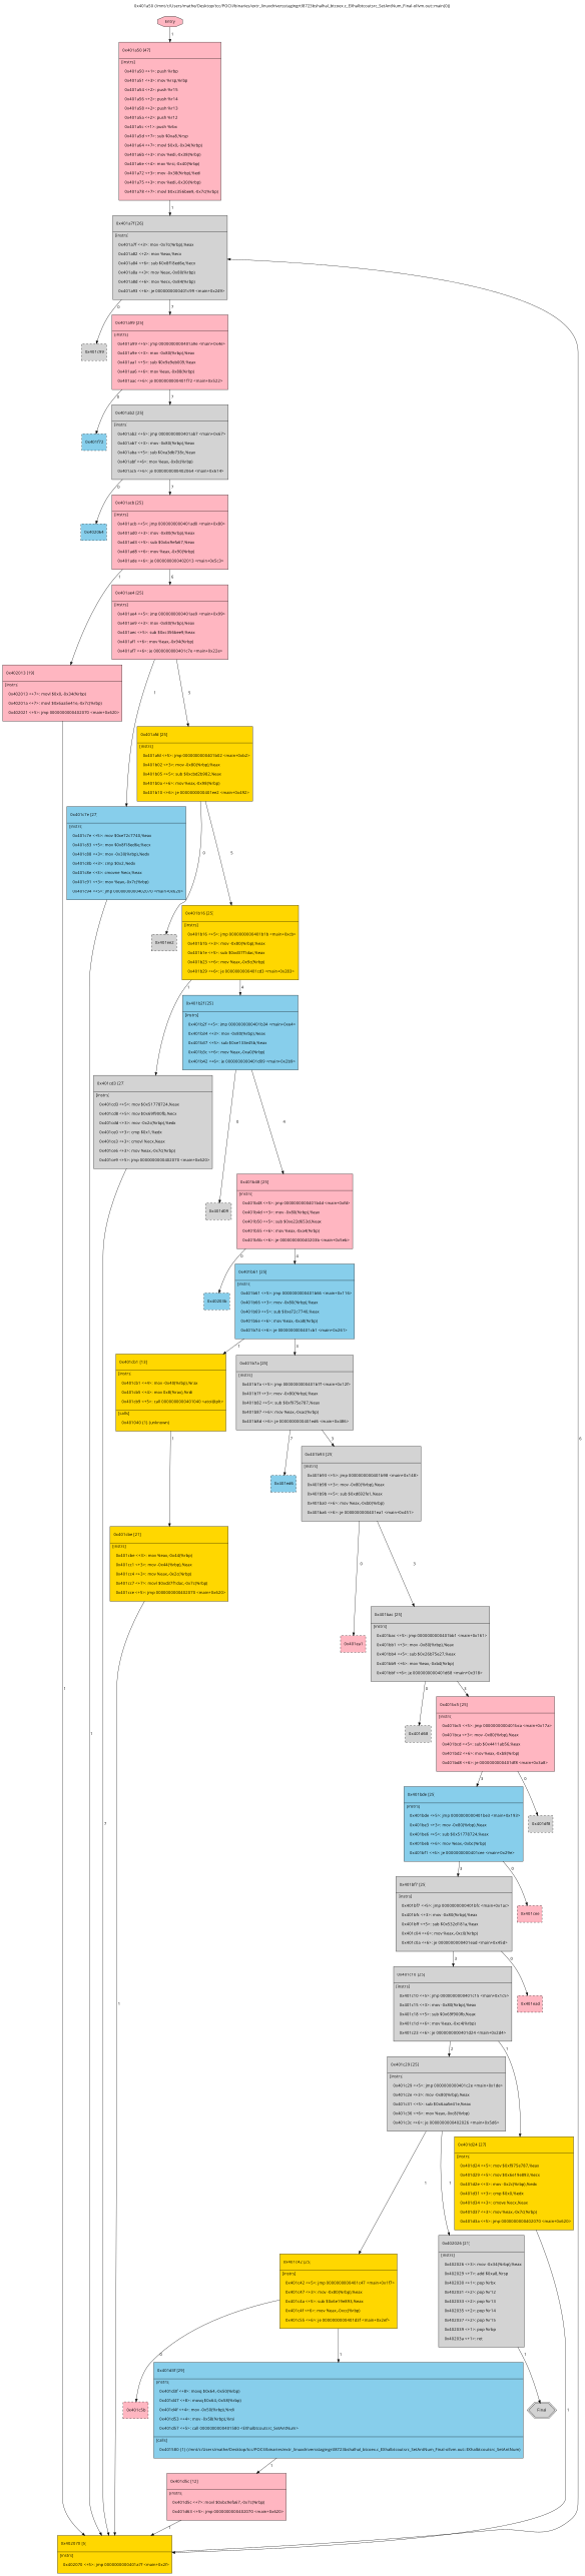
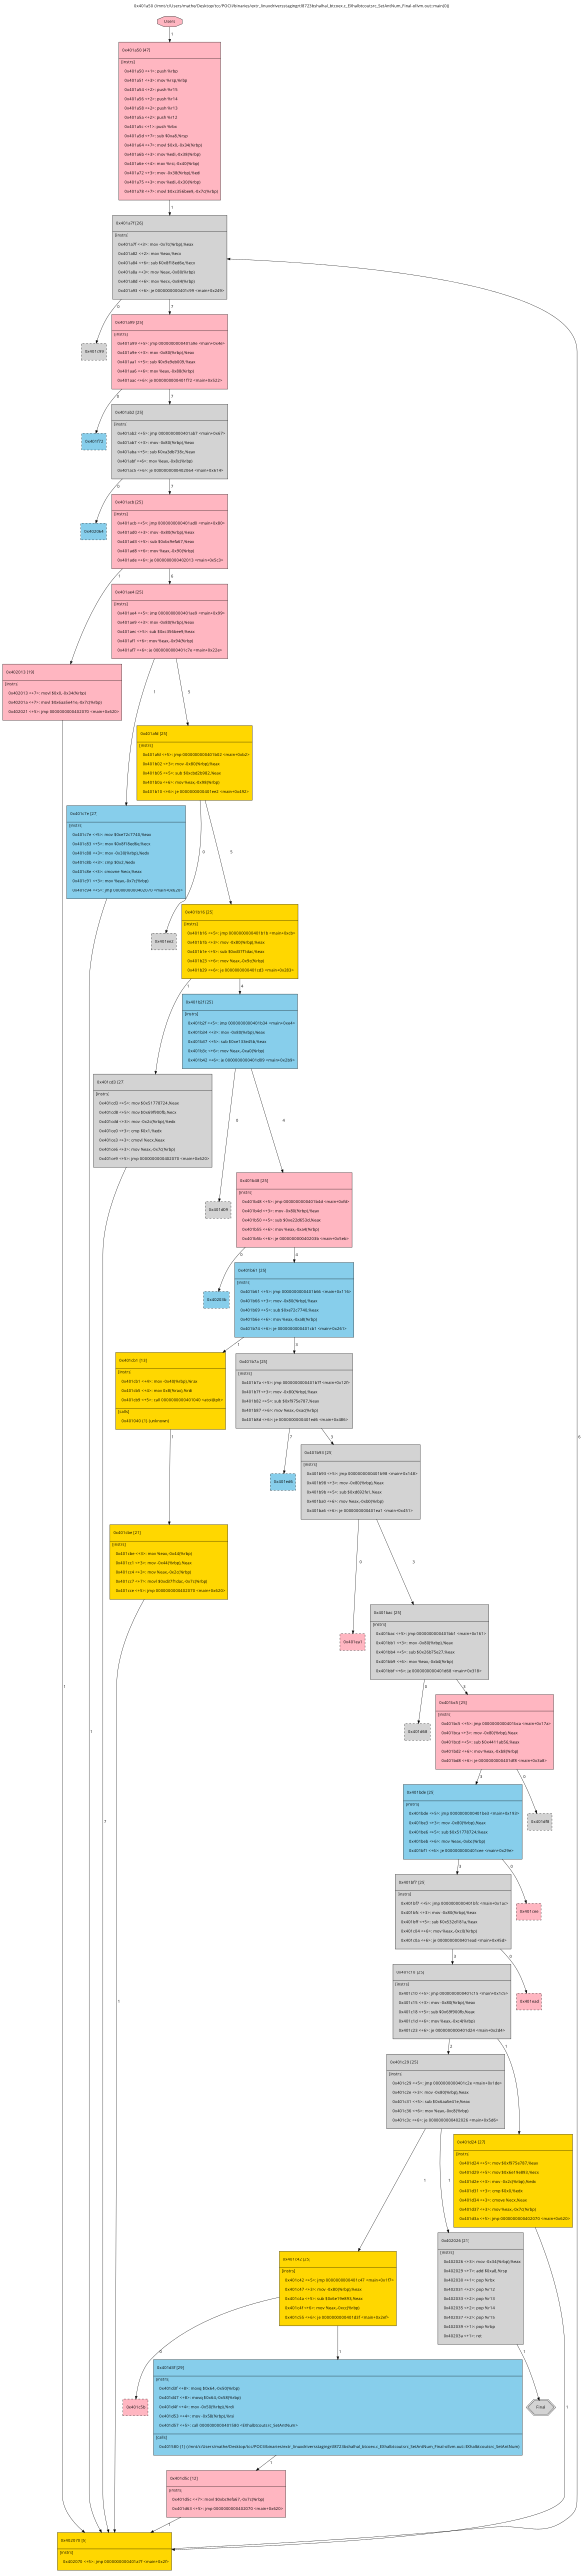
  digraph {
    fontname="Open Sans"
    label="0x401a50 (/mnt/c/Users/mathe/Desktop/tcc/POCII/binaries/extr_linuxdriversstagingrtl8723bshalhal_btcoex.c_EXhalbtcoutsrc_SetAntNum_Final-ollvm.out::main(0))"
    labelloc=t
    node [fillcolor=lightgrey fontname="Open Sans" shape=record style=filled]
    edge [fontname="Open Sans"]
-   Entry [fillcolor=lightpink height=0.3 shape=octagon width=0.3]
+   Entry [fillcolor=lightpink height=0.3 shape=octagon width=0.3 label=Users]
    n2 [fillcolor=lightpink label="{\n     0x401a50 [47]\l\n     | [instrs]\l\n     &nbsp;&nbsp;0x401a50 \<+1\>: push %rbp\l\n     &nbsp;&nbsp;0x401a51 \<+3\>: mov %rsp,%rbp\l\n     &nbsp;&nbsp;0x401a54 \<+2\>: push %r15\l\n     &nbsp;&nbsp;0x401a56 \<+2\>: push %r14\l\n     &nbsp;&nbsp;0x401a58 \<+2\>: push %r13\l\n     &nbsp;&nbsp;0x401a5a \<+2\>: push %r12\l\n     &nbsp;&nbsp;0x401a5c \<+1\>: push %rbx\l\n     &nbsp;&nbsp;0x401a5d \<+7\>: sub $0xa8,%rsp\l\n     &nbsp;&nbsp;0x401a64 \<+7\>: movl $0x0,-0x34(%rbp)\l\n     &nbsp;&nbsp;0x401a6b \<+3\>: mov %edi,-0x38(%rbp)\l\n     &nbsp;&nbsp;0x401a6e \<+4\>: mov %rsi,-0x40(%rbp)\l\n     &nbsp;&nbsp;0x401a72 \<+3\>: mov -0x38(%rbp),%edi\l\n     &nbsp;&nbsp;0x401a75 \<+3\>: mov %edi,-0x30(%rbp)\l\n     &nbsp;&nbsp;0x401a78 \<+7\>: movl $0xc356bee9,-0x7c(%rbp)\l\n  }"]
    n3 [label="{\n     0x401a7f [26]\l\n     | [instrs]\l\n     &nbsp;&nbsp;0x401a7f \<+3\>: mov -0x7c(%rbp),%eax\l\n     &nbsp;&nbsp;0x401a82 \<+2\>: mov %eax,%ecx\l\n     &nbsp;&nbsp;0x401a84 \<+6\>: sub $0x8f18ed6e,%ecx\l\n     &nbsp;&nbsp;0x401a8a \<+3\>: mov %eax,-0x80(%rbp)\l\n     &nbsp;&nbsp;0x401a8d \<+6\>: mov %ecx,-0x84(%rbp)\l\n     &nbsp;&nbsp;0x401a93 \<+6\>: je 0000000000401c99 \<main+0x249\>\l\n  }"]
    n4 [label="{\n     0x401c99\l\n  }" style="dashed,filled"]
    n5 [fillcolor=lightpink label="{\n     0x401a99 [25]\l\n     | [instrs]\l\n     &nbsp;&nbsp;0x401a99 \<+5\>: jmp 0000000000401a9e \<main+0x4e\>\l\n     &nbsp;&nbsp;0x401a9e \<+3\>: mov -0x80(%rbp),%eax\l\n     &nbsp;&nbsp;0x401aa1 \<+5\>: sub $0x9e9eb009,%eax\l\n     &nbsp;&nbsp;0x401aa6 \<+6\>: mov %eax,-0x88(%rbp)\l\n     &nbsp;&nbsp;0x401aac \<+6\>: je 0000000000401f72 \<main+0x522\>\l\n  }"]
    n6 [fillcolor=skyblue label="{\n     0x401f72\l\n  }" style="dashed,filled"]
    n7 [label="{\n     0x401ab2 [25]\l\n     | [instrs]\l\n     &nbsp;&nbsp;0x401ab2 \<+5\>: jmp 0000000000401ab7 \<main+0x67\>\l\n     &nbsp;&nbsp;0x401ab7 \<+3\>: mov -0x80(%rbp),%eax\l\n     &nbsp;&nbsp;0x401aba \<+5\>: sub $0xa3db738c,%eax\l\n     &nbsp;&nbsp;0x401abf \<+6\>: mov %eax,-0x8c(%rbp)\l\n     &nbsp;&nbsp;0x401ac5 \<+6\>: je 0000000000402064 \<main+0x614\>\l\n  }"]
    n8 [fillcolor=skyblue label="{\n     0x402064\l\n  }" style="dashed,filled"]
    n9 [fillcolor=lightpink label="{\n     0x401acb [25]\l\n     | [instrs]\l\n     &nbsp;&nbsp;0x401acb \<+5\>: jmp 0000000000401ad0 \<main+0x80\>\l\n     &nbsp;&nbsp;0x401ad0 \<+3\>: mov -0x80(%rbp),%eax\l\n     &nbsp;&nbsp;0x401ad3 \<+5\>: sub $0xbc9efa67,%eax\l\n     &nbsp;&nbsp;0x401ad8 \<+6\>: mov %eax,-0x90(%rbp)\l\n     &nbsp;&nbsp;0x401ade \<+6\>: je 0000000000402013 \<main+0x5c3\>\l\n  }"]
    n10 [height=0.3 label=Final peripheries=2 shape=hexagon width=0.3]
    n11 [fillcolor=lightpink label="{\n     0x402013 [19]\l\n     | [instrs]\l\n     &nbsp;&nbsp;0x402013 \<+7\>: movl $0x0,-0x34(%rbp)\l\n     &nbsp;&nbsp;0x40201a \<+7\>: movl $0x6aa5e41e,-0x7c(%rbp)\l\n     &nbsp;&nbsp;0x402021 \<+5\>: jmp 0000000000402070 \<main+0x620\>\l\n  }"]
    n12 [fillcolor=lightpink label="{\n     0x401ae4 [25]\l\n     | [instrs]\l\n     &nbsp;&nbsp;0x401ae4 \<+5\>: jmp 0000000000401ae9 \<main+0x99\>\l\n     &nbsp;&nbsp;0x401ae9 \<+3\>: mov -0x80(%rbp),%eax\l\n     &nbsp;&nbsp;0x401aec \<+5\>: sub $0xc356bee9,%eax\l\n     &nbsp;&nbsp;0x401af1 \<+6\>: mov %eax,-0x94(%rbp)\l\n     &nbsp;&nbsp;0x401af7 \<+6\>: je 0000000000401c7e \<main+0x22e\>\l\n  }"]
    n13 [fillcolor=lightpink label="{\n     0x401d5c [12]\l\n     | [instrs]\l\n     &nbsp;&nbsp;0x401d5c \<+7\>: movl $0xbc9efa67,-0x7c(%rbp)\l\n     &nbsp;&nbsp;0x401d63 \<+5\>: jmp 0000000000402070 \<main+0x620\>\l\n  }"]
    n14 [fillcolor=gold label="{\n     0x402070 [5]\l\n     | [instrs]\l\n     &nbsp;&nbsp;0x402070 \<+5\>: jmp 0000000000401a7f \<main+0x2f\>\l\n  }"]
    n15 [fillcolor=skyblue label="{\n     0x401c7e [27]\l\n     | [instrs]\l\n     &nbsp;&nbsp;0x401c7e \<+5\>: mov $0xe72c7740,%eax\l\n     &nbsp;&nbsp;0x401c83 \<+5\>: mov $0x8f18ed6e,%ecx\l\n     &nbsp;&nbsp;0x401c88 \<+3\>: mov -0x30(%rbp),%edx\l\n     &nbsp;&nbsp;0x401c8b \<+3\>: cmp $0x2,%edx\l\n     &nbsp;&nbsp;0x401c8e \<+3\>: cmovne %ecx,%eax\l\n     &nbsp;&nbsp;0x401c91 \<+3\>: mov %eax,-0x7c(%rbp)\l\n     &nbsp;&nbsp;0x401c94 \<+5\>: jmp 0000000000402070 \<main+0x620\>\l\n  }"]
    n16 [fillcolor=gold label="{\n     0x401afd [25]\l\n     | [instrs]\l\n     &nbsp;&nbsp;0x401afd \<+5\>: jmp 0000000000401b02 \<main+0xb2\>\l\n     &nbsp;&nbsp;0x401b02 \<+3\>: mov -0x80(%rbp),%eax\l\n     &nbsp;&nbsp;0x401b05 \<+5\>: sub $0xcbd2b982,%eax\l\n     &nbsp;&nbsp;0x401b0a \<+6\>: mov %eax,-0x98(%rbp)\l\n     &nbsp;&nbsp;0x401b10 \<+6\>: je 0000000000401ee2 \<main+0x492\>\l\n  }"]
    n17 [fillcolor=lightpink label="{\n     0x401c5b\l\n  }" style="dashed,filled"]
    n18 [label="{\n     0x401ee2\l\n  }" style="dashed,filled"]
    n19 [fillcolor=gold label="{\n     0x401b16 [25]\l\n     | [instrs]\l\n     &nbsp;&nbsp;0x401b16 \<+5\>: jmp 0000000000401b1b \<main+0xcb\>\l\n     &nbsp;&nbsp;0x401b1b \<+3\>: mov -0x80(%rbp),%eax\l\n     &nbsp;&nbsp;0x401b1e \<+5\>: sub $0xd37f1dac,%eax\l\n     &nbsp;&nbsp;0x401b23 \<+6\>: mov %eax,-0x9c(%rbp)\l\n     &nbsp;&nbsp;0x401b29 \<+6\>: je 0000000000401cd3 \<main+0x283\>\l\n  }"]
    n20 [fillcolor=skyblue label="{\n     0x401d3f [29]\l\n     | [instrs]\l\n     &nbsp;&nbsp;0x401d3f \<+8\>: movq $0x64,-0x50(%rbp)\l\n     &nbsp;&nbsp;0x401d47 \<+8\>: movq $0x64,-0x58(%rbp)\l\n     &nbsp;&nbsp;0x401d4f \<+4\>: mov -0x50(%rbp),%rdi\l\n     &nbsp;&nbsp;0x401d53 \<+4\>: mov -0x58(%rbp),%rsi\l\n     &nbsp;&nbsp;0x401d57 \<+5\>: call 0000000000401580 \<EXhalbtcoutsrc_SetAntNum\>\l\n     | [calls]\l\n     &nbsp;&nbsp;0x401580 \{1\} (/mnt/c/Users/mathe/Desktop/tcc/POCII/binaries/extr_linuxdriversstagingrtl8723bshalhal_btcoex.c_EXhalbtcoutsrc_SetAntNum_Final-ollvm.out::EXhalbtcoutsrc_SetAntNum)\l\n  }"]
    n21 [label="{\n     0x401cd3 [27]\l\n     | [instrs]\l\n     &nbsp;&nbsp;0x401cd3 \<+5\>: mov $0x51778724,%eax\l\n     &nbsp;&nbsp;0x401cd8 \<+5\>: mov $0x69f900fb,%ecx\l\n     &nbsp;&nbsp;0x401cdd \<+3\>: mov -0x2c(%rbp),%edx\l\n     &nbsp;&nbsp;0x401ce0 \<+3\>: cmp $0x1,%edx\l\n     &nbsp;&nbsp;0x401ce3 \<+3\>: cmovl %ecx,%eax\l\n     &nbsp;&nbsp;0x401ce6 \<+3\>: mov %eax,-0x7c(%rbp)\l\n     &nbsp;&nbsp;0x401ce9 \<+5\>: jmp 0000000000402070 \<main+0x620\>\l\n  }"]
    n22 [fillcolor=skyblue label="{\n     0x401b2f [25]\l\n     | [instrs]\l\n     &nbsp;&nbsp;0x401b2f \<+5\>: jmp 0000000000401b34 \<main+0xe4\>\l\n     &nbsp;&nbsp;0x401b34 \<+3\>: mov -0x80(%rbp),%eax\l\n     &nbsp;&nbsp;0x401b37 \<+5\>: sub $0xe133e45b,%eax\l\n     &nbsp;&nbsp;0x401b3c \<+6\>: mov %eax,-0xa0(%rbp)\l\n     &nbsp;&nbsp;0x401b42 \<+6\>: je 0000000000401d09 \<main+0x2b9\>\l\n  }"]
    n23 [fillcolor=gold label="{\n     0x401c42 [25]\l\n     | [instrs]\l\n     &nbsp;&nbsp;0x401c42 \<+5\>: jmp 0000000000401c47 \<main+0x1f7\>\l\n     &nbsp;&nbsp;0x401c47 \<+3\>: mov -0x80(%rbp),%eax\l\n     &nbsp;&nbsp;0x401c4a \<+5\>: sub $0x6e19e893,%eax\l\n     &nbsp;&nbsp;0x401c4f \<+6\>: mov %eax,-0xcc(%rbp)\l\n     &nbsp;&nbsp;0x401c55 \<+6\>: je 0000000000401d3f \<main+0x2ef\>\l\n  }"]
    n24 [label="{\n     0x401d09\l\n  }" style="dashed,filled"]
    n25 [fillcolor=lightpink label="{\n     0x401b48 [25]\l\n     | [instrs]\l\n     &nbsp;&nbsp;0x401b48 \<+5\>: jmp 0000000000401b4d \<main+0xfd\>\l\n     &nbsp;&nbsp;0x401b4d \<+3\>: mov -0x80(%rbp),%eax\l\n     &nbsp;&nbsp;0x401b50 \<+5\>: sub $0xe22d653d,%eax\l\n     &nbsp;&nbsp;0x401b55 \<+6\>: mov %eax,-0xa4(%rbp)\l\n     &nbsp;&nbsp;0x401b5b \<+6\>: je 000000000040203b \<main+0x5eb\>\l\n  }"]
    n26 [label="{\n     0x402026 [21]\l\n     | [instrs]\l\n     &nbsp;&nbsp;0x402026 \<+3\>: mov -0x34(%rbp),%eax\l\n     &nbsp;&nbsp;0x402029 \<+7\>: add $0xa8,%rsp\l\n     &nbsp;&nbsp;0x402030 \<+1\>: pop %rbx\l\n     &nbsp;&nbsp;0x402031 \<+2\>: pop %r12\l\n     &nbsp;&nbsp;0x402033 \<+2\>: pop %r13\l\n     &nbsp;&nbsp;0x402035 \<+2\>: pop %r14\l\n     &nbsp;&nbsp;0x402037 \<+2\>: pop %r15\l\n     &nbsp;&nbsp;0x402039 \<+1\>: pop %rbp\l\n     &nbsp;&nbsp;0x40203a \<+1\>: ret\l\n  }"]
    n27 [fillcolor=skyblue label="{\n     0x40203b\l\n  }" style="dashed,filled"]
    n28 [fillcolor=skyblue label="{\n     0x401b61 [25]\l\n     | [instrs]\l\n     &nbsp;&nbsp;0x401b61 \<+5\>: jmp 0000000000401b66 \<main+0x116\>\l\n     &nbsp;&nbsp;0x401b66 \<+3\>: mov -0x80(%rbp),%eax\l\n     &nbsp;&nbsp;0x401b69 \<+5\>: sub $0xe72c7740,%eax\l\n     &nbsp;&nbsp;0x401b6e \<+6\>: mov %eax,-0xa8(%rbp)\l\n     &nbsp;&nbsp;0x401b74 \<+6\>: je 0000000000401cb1 \<main+0x261\>\l\n  }"]
    n29 [label="{\n     0x401c29 [25]\l\n     | [instrs]\l\n     &nbsp;&nbsp;0x401c29 \<+5\>: jmp 0000000000401c2e \<main+0x1de\>\l\n     &nbsp;&nbsp;0x401c2e \<+3\>: mov -0x80(%rbp),%eax\l\n     &nbsp;&nbsp;0x401c31 \<+5\>: sub $0x6aa5e41e,%eax\l\n     &nbsp;&nbsp;0x401c36 \<+6\>: mov %eax,-0xc8(%rbp)\l\n     &nbsp;&nbsp;0x401c3c \<+6\>: je 0000000000402026 \<main+0x5d6\>\l\n  }"]
    n30 [fillcolor=gold label="{\n     0x401cb1 [13]\l\n     | [instrs]\l\n     &nbsp;&nbsp;0x401cb1 \<+4\>: mov -0x40(%rbp),%rax\l\n     &nbsp;&nbsp;0x401cb5 \<+4\>: mov 0x8(%rax),%rdi\l\n     &nbsp;&nbsp;0x401cb9 \<+5\>: call 0000000000401040 \<atoi@plt\>\l\n     | [calls]\l\n     &nbsp;&nbsp;0x401040 \{1\} (unknown)\l\n  }"]
    n31 [label="{\n     0x401b7a [25]\l\n     | [instrs]\l\n     &nbsp;&nbsp;0x401b7a \<+5\>: jmp 0000000000401b7f \<main+0x12f\>\l\n     &nbsp;&nbsp;0x401b7f \<+3\>: mov -0x80(%rbp),%eax\l\n     &nbsp;&nbsp;0x401b82 \<+5\>: sub $0xf975e787,%eax\l\n     &nbsp;&nbsp;0x401b87 \<+6\>: mov %eax,-0xac(%rbp)\l\n     &nbsp;&nbsp;0x401b8d \<+6\>: je 0000000000401ed6 \<main+0x486\>\l\n  }"]
    n32 [fillcolor=gold label="{\n     0x401d24 [27]\l\n     | [instrs]\l\n     &nbsp;&nbsp;0x401d24 \<+5\>: mov $0xf975e787,%eax\l\n     &nbsp;&nbsp;0x401d29 \<+5\>: mov $0x6e19e893,%ecx\l\n     &nbsp;&nbsp;0x401d2e \<+3\>: mov -0x2c(%rbp),%edx\l\n     &nbsp;&nbsp;0x401d31 \<+3\>: cmp $0x0,%edx\l\n     &nbsp;&nbsp;0x401d34 \<+3\>: cmove %ecx,%eax\l\n     &nbsp;&nbsp;0x401d37 \<+3\>: mov %eax,-0x7c(%rbp)\l\n     &nbsp;&nbsp;0x401d3a \<+5\>: jmp 0000000000402070 \<main+0x620\>\l\n  }"]
    n33 [fillcolor=gold label="{\n     0x401cbe [21]\l\n     | [instrs]\l\n     &nbsp;&nbsp;0x401cbe \<+3\>: mov %eax,-0x44(%rbp)\l\n     &nbsp;&nbsp;0x401cc1 \<+3\>: mov -0x44(%rbp),%eax\l\n     &nbsp;&nbsp;0x401cc4 \<+3\>: mov %eax,-0x2c(%rbp)\l\n     &nbsp;&nbsp;0x401cc7 \<+7\>: movl $0xd37f1dac,-0x7c(%rbp)\l\n     &nbsp;&nbsp;0x401cce \<+5\>: jmp 0000000000402070 \<main+0x620\>\l\n  }"]
    n34 [fillcolor=skyblue label="{\n     0x401ed6\l\n  }" style="dashed,filled"]
    n35 [label="{\n     0x401b93 [25]\l\n     | [instrs]\l\n     &nbsp;&nbsp;0x401b93 \<+5\>: jmp 0000000000401b98 \<main+0x148\>\l\n     &nbsp;&nbsp;0x401b98 \<+3\>: mov -0x80(%rbp),%eax\l\n     &nbsp;&nbsp;0x401b9b \<+5\>: sub $0xd692fe1,%eax\l\n     &nbsp;&nbsp;0x401ba0 \<+6\>: mov %eax,-0xb0(%rbp)\l\n     &nbsp;&nbsp;0x401ba6 \<+6\>: je 0000000000401ea1 \<main+0x451\>\l\n  }"]
    n36 [label="{\n     0x401c10 [25]\l\n     | [instrs]\l\n     &nbsp;&nbsp;0x401c10 \<+5\>: jmp 0000000000401c15 \<main+0x1c5\>\l\n     &nbsp;&nbsp;0x401c15 \<+3\>: mov -0x80(%rbp),%eax\l\n     &nbsp;&nbsp;0x401c18 \<+5\>: sub $0x69f900fb,%eax\l\n     &nbsp;&nbsp;0x401c1d \<+6\>: mov %eax,-0xc4(%rbp)\l\n     &nbsp;&nbsp;0x401c23 \<+6\>: je 0000000000401d24 \<main+0x2d4\>\l\n  }"]
    n37 [fillcolor=lightpink label="{\n     0x401ea1\l\n  }" style="dashed,filled"]
    n38 [label="{\n     0x401bac [25]\l\n     | [instrs]\l\n     &nbsp;&nbsp;0x401bac \<+5\>: jmp 0000000000401bb1 \<main+0x161\>\l\n     &nbsp;&nbsp;0x401bb1 \<+3\>: mov -0x80(%rbp),%eax\l\n     &nbsp;&nbsp;0x401bb4 \<+5\>: sub $0x26b75e27,%eax\l\n     &nbsp;&nbsp;0x401bb9 \<+6\>: mov %eax,-0xb4(%rbp)\l\n     &nbsp;&nbsp;0x401bbf \<+6\>: je 0000000000401d68 \<main+0x318\>\l\n  }"]
    n39 [fillcolor=lightpink label="{\n     0x401ead\l\n  }" style="dashed,filled"]
    n40 [label="{\n     0x401d68\l\n  }" style="dashed,filled"]
    n41 [fillcolor=lightpink label="{\n     0x401bc5 [25]\l\n     | [instrs]\l\n     &nbsp;&nbsp;0x401bc5 \<+5\>: jmp 0000000000401bca \<main+0x17a\>\l\n     &nbsp;&nbsp;0x401bca \<+3\>: mov -0x80(%rbp),%eax\l\n     &nbsp;&nbsp;0x401bcd \<+5\>: sub $0x4411ab56,%eax\l\n     &nbsp;&nbsp;0x401bd2 \<+6\>: mov %eax,-0xb8(%rbp)\l\n     &nbsp;&nbsp;0x401bd8 \<+6\>: je 0000000000401df8 \<main+0x3a8\>\l\n  }"]
    n42 [label="{\n     0x401bf7 [25]\l\n     | [instrs]\l\n     &nbsp;&nbsp;0x401bf7 \<+5\>: jmp 0000000000401bfc \<main+0x1ac\>\l\n     &nbsp;&nbsp;0x401bfc \<+3\>: mov -0x80(%rbp),%eax\l\n     &nbsp;&nbsp;0x401bff \<+5\>: sub $0x532d181a,%eax\l\n     &nbsp;&nbsp;0x401c04 \<+6\>: mov %eax,-0xc0(%rbp)\l\n     &nbsp;&nbsp;0x401c0a \<+6\>: je 0000000000401ead \<main+0x45d\>\l\n  }"]
    n43 [fillcolor=skyblue label="{\n     0x401bde [25]\l\n     | [instrs]\l\n     &nbsp;&nbsp;0x401bde \<+5\>: jmp 0000000000401be3 \<main+0x193\>\l\n     &nbsp;&nbsp;0x401be3 \<+3\>: mov -0x80(%rbp),%eax\l\n     &nbsp;&nbsp;0x401be6 \<+5\>: sub $0x51778724,%eax\l\n     &nbsp;&nbsp;0x401beb \<+6\>: mov %eax,-0xbc(%rbp)\l\n     &nbsp;&nbsp;0x401bf1 \<+6\>: je 0000000000401cee \<main+0x29e\>\l\n  }"]
    n44 [label="{\n     0x401df8\l\n  }" style="dashed,filled"]
    n45 [fillcolor=lightpink label="{\n     0x401cee\l\n  }" style="dashed,filled"]
    Entry -> n2 [label=" 1"]
    n2 -> n3 [label=" 1"]
    n3 -> n4 [label=" 0"]
    n3 -> n5 [label=" 7"]
    n5 -> n6 [label=" 0"]
    n5 -> n7 [label=" 7"]
    n7 -> n8 [label=" 0"]
    n7 -> n9 [label=" 7"]
    n9 -> n11 [label=" 1"]
    n9 -> n12 [label=" 6"]
    n11 -> n14 [label=" 1"]
    n12 -> n15 [label=" 1"]
    n12 -> n16 [label=" 5"]
    n13 -> n14 [label=" 1"]
    n14 -> n3 [label=" 6"]
    n15 -> n14 [label=" 1"]
    n16 -> n18 [label=" 0"]
    n16 -> n19 [label=" 5"]
    n19 -> n21 [label=" 1"]
    n19 -> n22 [label=" 4"]
    n20 -> n13 [label=" 1"]
    n21 -> n14 [label=" 7"]
    n22 -> n24 [label=" 0"]
    n22 -> n25 [label=" 4"]
    n23 -> n17 [label=" 0"]
    n23 -> n20 [label=" 1"]
    n25 -> n27 [label=" 0"]
    n25 -> n28 [label=" 4"]
    n26 -> n10 [label=" 1"]
    n28 -> n30 [label=" 1"]
    n28 -> n31 [label=" 3"]
    n29 -> n23 [label=" 1"]
    n29 -> n26 [label=" 1"]
    n30 -> n33 [label=" 1"]
    n31 -> n34 [label=" 7"]
    n31 -> n35 [label=" 3"]
    n32 -> n14 [label=" 1"]
    n33 -> n14 [label=" 1"]
    n35 -> n37 [label=" 0"]
    n35 -> n38 [label=" 3"]
    n36 -> n29 [label=" 2"]
    n36 -> n32 [label=" 1"]
    n38 -> n40 [label=" 0"]
    n38 -> n41 [label=" 3"]
    n41 -> n43 [label=" 3"]
    n41 -> n44 [label=" 0"]
    n42 -> n36 [label=" 3"]
    n42 -> n39 [label=" 0"]
    n43 -> n42 [label=" 3"]
    n43 -> n45 [label=" 0"]
  }
